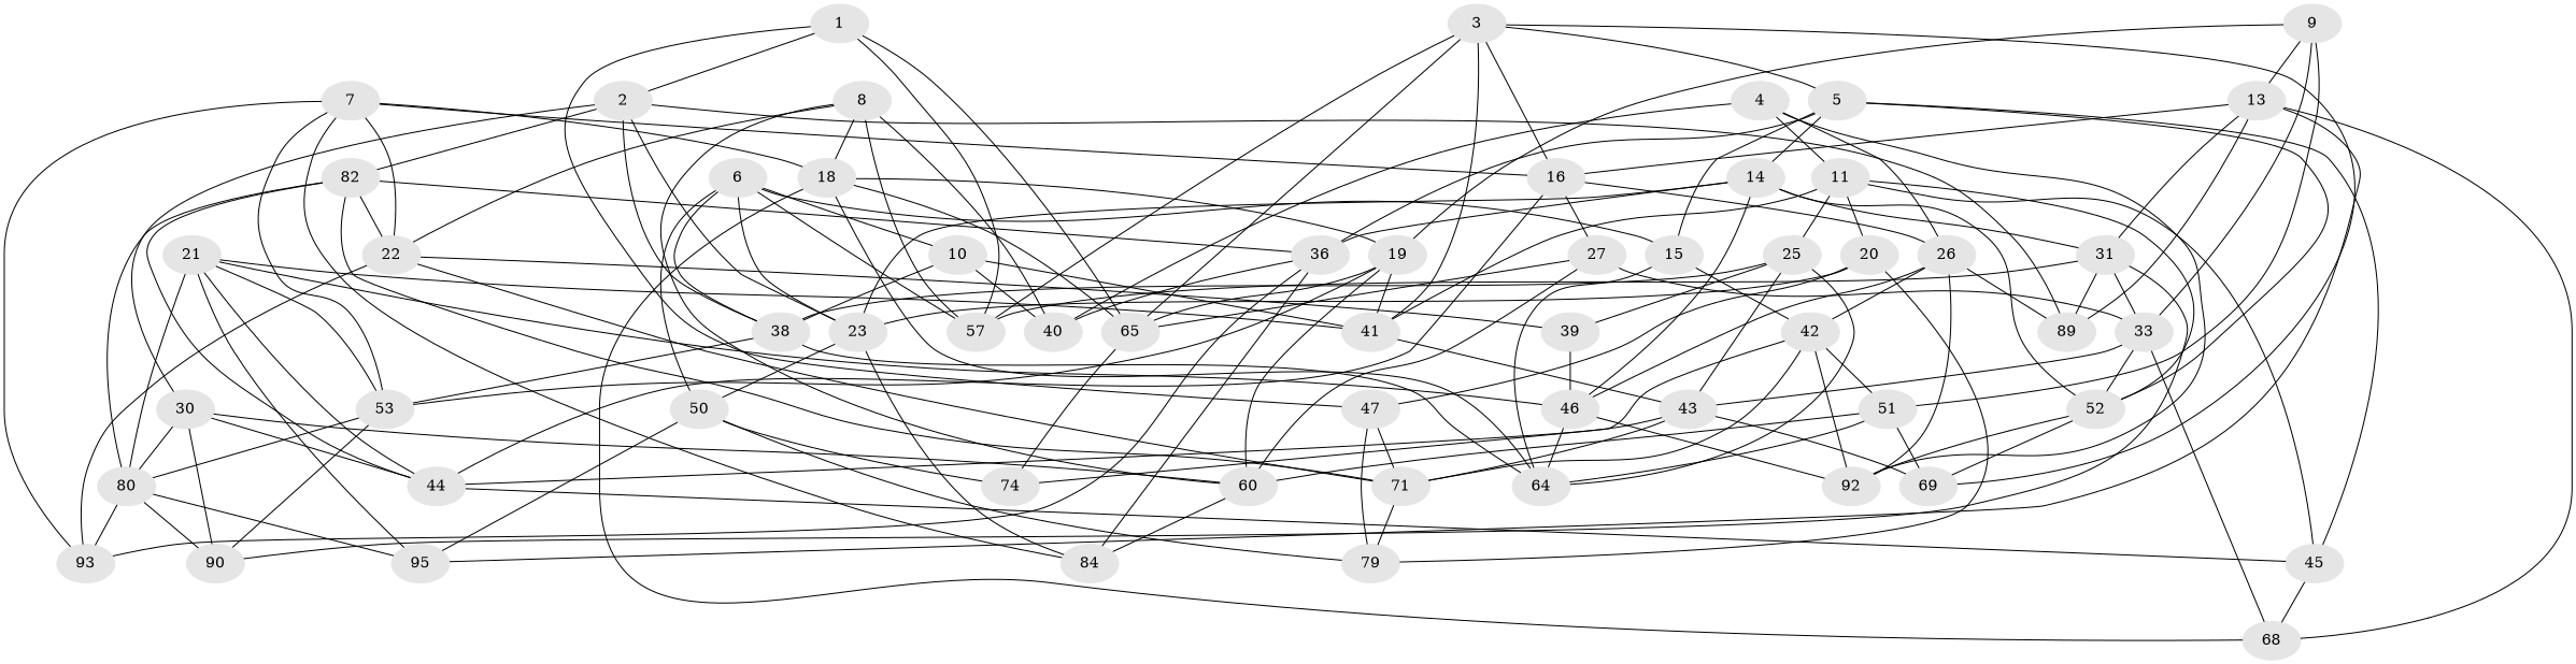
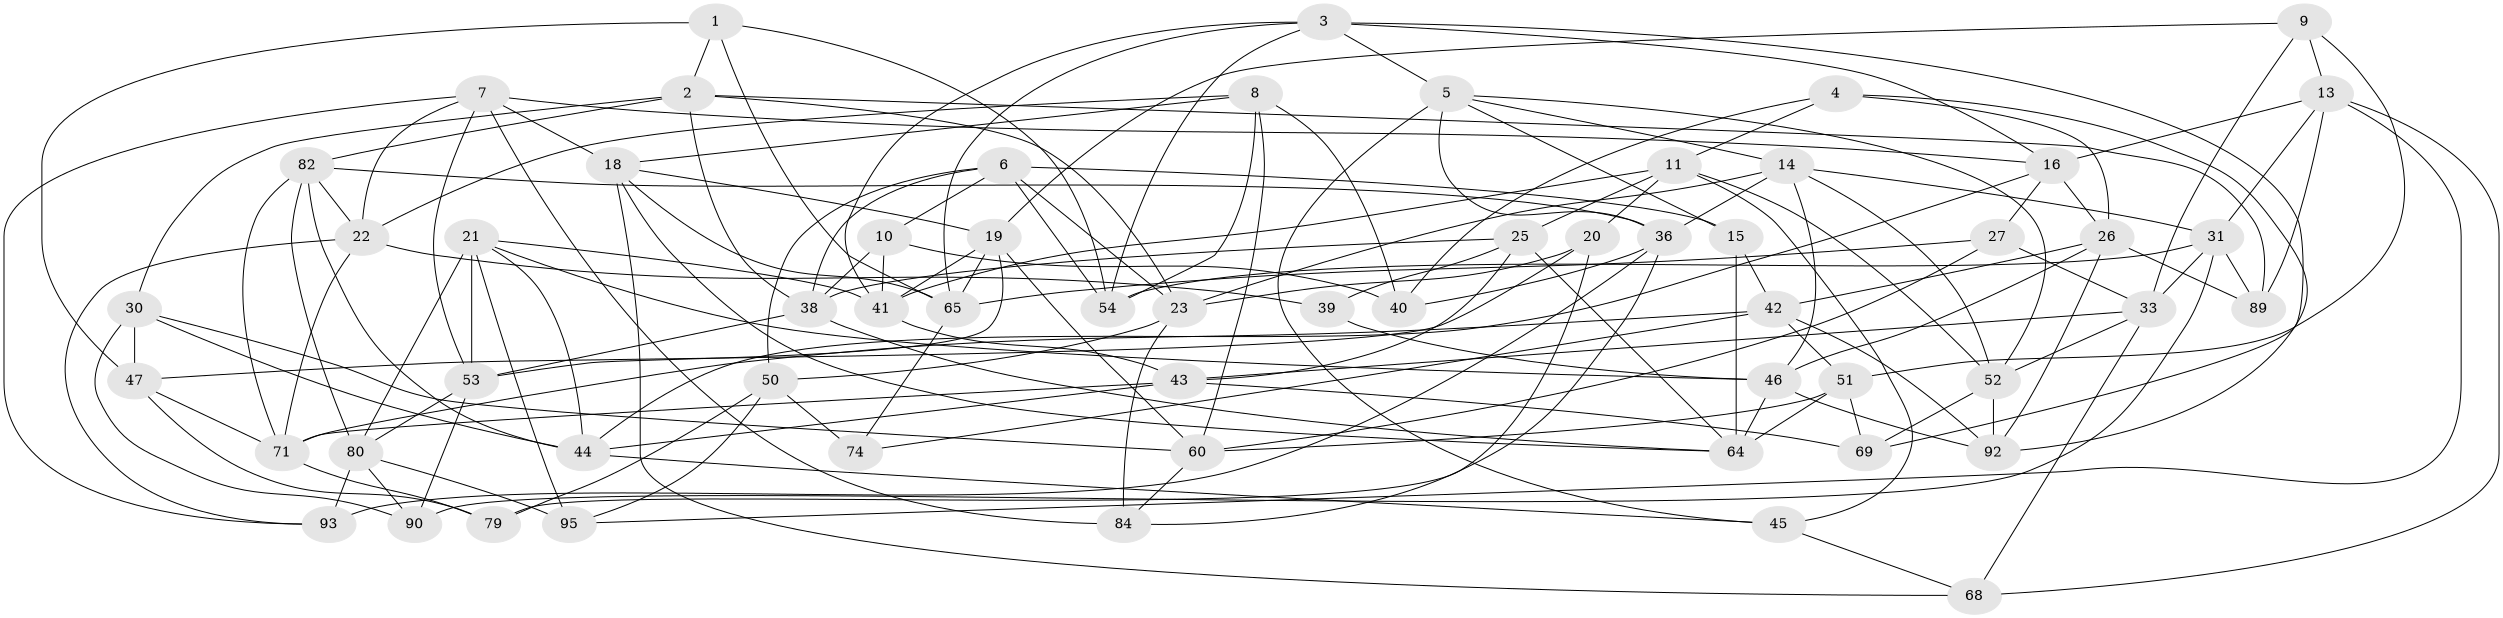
  graph {
    node [color=gray90 style=filled]
    2 [super="+86"]
    n2 [label=82 super="+78"]
    23 [super="+75"]
    30 [super="+77"]
    38 [super="+56"]
    89
    1
    47 [super="+73"]
-   54 [super="+91" label=57]
+   54 [super="+91"]
    65 [super="+85"]
    71 [super="+94"]
    79
    74
    36 [super="+82"]
    22 [super="+63"]
    44 [super="+87"]
    80 [super="+95"]
    50 [super="+98"]
    84
    60 [super="+97"]
    90
    53 [super="+76"]
    64 [super="+83"]
    3 [super="+72"]
    5 [super="+57"]
    16 [super="+29"]
    41 [super="+66"]
    69
    14 [super="+28"]
    15
    45
    52 [super="+88"]
    26 [super="+48"]
    27
    43 [super="+61"]
    11 [super="+59"]
    20
    25 [super="+81"]
    4
    40
    92
    46 [super="+55"]
    42 [super="+70"]
    51 [super="+67"]
    31 [super="+32"]
    93
    68
    6 [super="+35"]
    10
    n50 [label=95]
    7 [super="+17"]
    18 [super="+62"]
    19 [super="+34"]
    39
    8 [super="+58"]
    13 [super="+37"]
    9
    33 [super="+49"]
    21 [super="+24"]
    2 -- n2
    2 -- 23
    2 -- 30
    2 -- 38
    2 -- 89
    n2 -- 71
    n2 -- 36
    n2 -- 22
    n2 -- 44
    n2 -- 80
    23 -- 50
    23 -- 84
-   30 -- 80 [weight=2]
+   30 -- 47 [weight=2]
    30 -- 44
    30 -- 60
    30 -- 90
    38 -- 53
    38 -- 64
    1 -- 2
    1 -- 47
    1 -- 54
    1 -- 65
    47 -- 71
    47 -- 79
    65 -- 74
    71 -- 79
    36 -- 84
    36 -- 40
    36 -- 93
    22 -- 71
    22 -- 93
    22 -- 39
    44 -- 45
    80 -- 90
    80 -- 93
    80 -- n50
    50 -- 79
    50 -- 74 [weight=2]
    50 -- n50
    60 -- 84
    53 -- 80
    53 -- 90
    3 -- 54
    3 -- 65
    3 -- 5
    3 -- 16
    3 -- 41
    3 -- 69
    5 -- 36
    5 -- 14
    5 -- 15
    5 -- 45
    5 -- 52
    16 -- 44
    16 -- 26
    16 -- 27
    41 -- 43
    14 -- 23
    14 -- 36
    14 -- 52
    14 -- 46
    14 -- 31
    15 -- 64
    15 -- 42
    45 -- 68
    52 -- 69
    52 -- 92
    26 -- 89
    26 -- 92
    26 -- 46
    26 -- 42
    27 -- 65
    27 -- 60
    27 -- 33
    43 -- 71
    43 -- 44
    43 -- 69
    11 -- 41
    11 -- 45
    11 -- 52
    11 -- 20
    11 -- 25
    20 -- 23
    20 -- 47
    20 -- 79
    25 -- 38
    25 -- 64
    25 -- 43
    25 -- 39 [weight=2]
    4 -- 26
    4 -- 11
    4 -- 40
    4 -- 92
    46 -- 64
    46 -- 92
    42 -- 71
    42 -- 74
    42 -- 92
    42 -- 51
    51 -- 60
    51 -- 64
    51 -- 69
    31 -- 89
    31 -- 54
    31 -- 90
    31 -- 33
    6 -- 23
    6 -- 38
    6 -- 54
    6 -- 50
    6 -- 15
    6 -- 10
    10 -- 38
    10 -- 41
    10 -- 40
    7 -- 22
    7 -- 84
    7 -- 53
    7 -- 16
    7 -- 93
    7 -- 18
    18 -- 65
    18 -- 64
    18 -- 68
    18 -- 19
    19 -- 65
    19 -- 60
    19 -- 53
    19 -- 41
    39 -- 46
    8 -- 54 [weight=2]
    8 -- 22
    8 -- 60
    8 -- 40
    8 -- 18
    13 -- 89
    13 -- 16
    13 -- 31
    13 -- 68
    13 -- n50
    9 -- 51
    9 -- 19
    9 -- 13
    9 -- 33
    33 -- 52
    33 -- 43
    33 -- 68
    21 -- 44
    21 -- 80
    21 -- 53
    21 -- 41
    21 -- 46
    21 -- n50
  }
